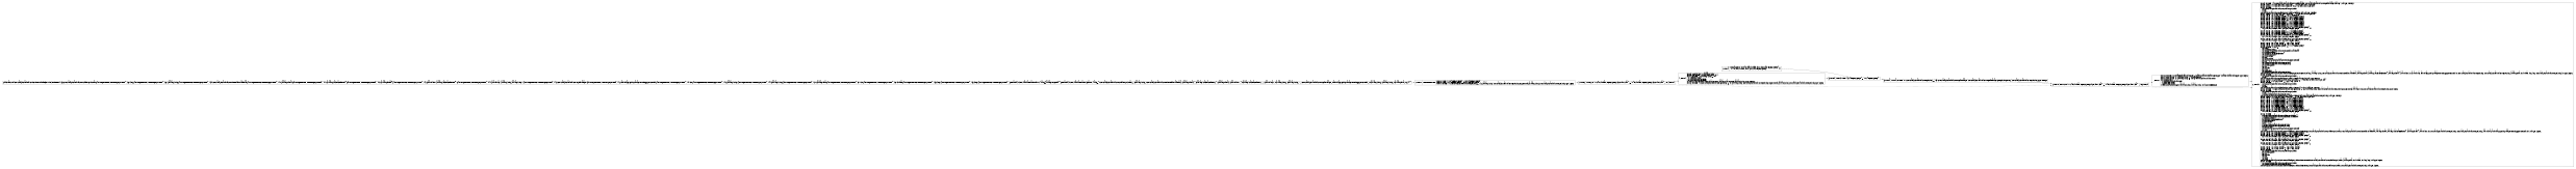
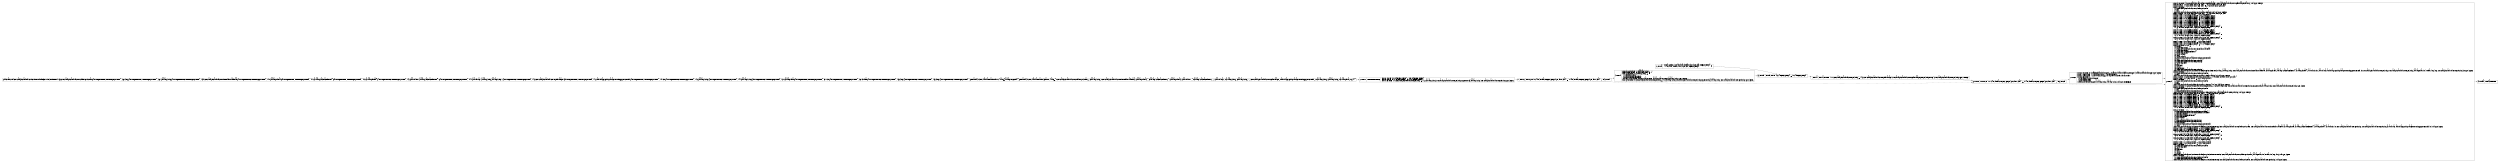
  digraph {
    rankdir=LR
    node [shape=record]
-   n1 [label="{0\:\ 0x0000|MTH_ENTER_MTH\l|0x0000: MOVE  (r12 I:?[OBJECT, ARRAY]) = (r35 I:?[OBJECT, ARRAY]) \l0x0002: MOVE  (r0 I:?[OBJECT, ARRAY]) = (r49 I:?[OBJECT, ARRAY]) \l0x0004: INVOKE  (r7 I:com.crashlytics.android.core.ByteString) = (r48 I:java.lang.String) com.crashlytics.android.core.ByteString.copyFromUtf8(java.lang.String):com.crashlytics.android.core.ByteString type: STATIC \l}"]
+   n1 [label="{0\:\ 0x0000|MTH_ENTER_BLOCK\l|0x0000: MOVE  (r12 I:?[OBJECT, ARRAY]) = (r35 I:?[OBJECT, ARRAY]) \l0x0002: MOVE  (r0 I:?[OBJECT, ARRAY]) = (r49 I:?[OBJECT, ARRAY]) \l0x0004: INVOKE  (r7 I:com.crashlytics.android.core.ByteString) = (r48 I:java.lang.String) com.crashlytics.android.core.ByteString.copyFromUtf8(java.lang.String):com.crashlytics.android.core.ByteString type: STATIC \l}"]
    n2 [label="{1\:\ 0x0008|0x0008: IF  (r0 I:?[int, boolean, OBJECT, ARRAY, byte, short, char]) != (0 ?[int, boolean, OBJECT, ARRAY, byte, short, char])  \-\> B:4:0x000d \l}"]
    n3 [label="{4\:\ 0x000d|0x000d: CONST_STR  (r1 I:java.lang.String) =  \"\-\" \l0x000f: CONST_STR  (r2 I:java.lang.String) =  \"\" \l0x0011: INVOKE  (r0 I:java.lang.String) = \l  (r0 I:java.lang.String)\l  (r1 I:java.lang.CharSequence)\l  (r2 I:java.lang.CharSequence)\l java.lang.String.replace(java.lang.CharSequence, java.lang.CharSequence):java.lang.String type: VIRTUAL \l0x0015: INVOKE  (r0 I:com.crashlytics.android.core.ByteString) = (r0 I:java.lang.String) com.crashlytics.android.core.ByteString.copyFromUtf8(java.lang.String):com.crashlytics.android.core.ByteString type: STATIC \l}"]
    n4 [label="{6\:\ 0x001e|0x001e: IF  (r11 I:?[int, boolean, OBJECT, ARRAY, byte, short, char]) != (0 ?[int, boolean, OBJECT, ARRAY, byte, short, char])  \-\> B:8:0x002b \l}"]
    n5 [label="{2\:\ 0x000a|0x000a: CONST  (r0 I:?[int, float, boolean, short, byte, char, OBJECT, ARRAY]) = \l  (0 ?[int, float, boolean, short, byte, char, OBJECT, ARRAY])\l \l}"]
    n6 [label="{3\:\ 0x000b|0x000b: MOVE  (r8 I:?[OBJECT, ARRAY]) = (r0 I:?[OBJECT, ARRAY]) \l}"]
    n7 [label="{5\:\ 0x001a|0x001a: INVOKE  (r11 I:com.crashlytics.android.core.ByteString) = (r45 I:com.crashlytics.android.core.LogFileManager) com.crashlytics.android.core.LogFileManager.getByteStringForLog():com.crashlytics.android.core.ByteString type: VIRTUAL \l}"]
    n8 [label="{7\:\ 0x0020|0x0020: INVOKE  (r0 I:io.fabric.sdk.android.Logger) =  io.fabric.sdk.android.Fabric.getLogger():io.fabric.sdk.android.Logger type: STATIC \l0x0024: CONST_STR  (r1 I:java.lang.String) =  \"CrashlyticsCore\" \l0x0026: CONST_STR  (r2 I:java.lang.String) =  \"No log data to include with this event.\" \l0x0028: INVOKE  \l  (r0 I:io.fabric.sdk.android.Logger)\l  (r1 I:java.lang.String)\l  (r2 I:java.lang.String)\l io.fabric.sdk.android.Logger.d(java.lang.String, java.lang.String):void type: INTERFACE \l}"]
    n9 [label="{8\:\ 0x002b|0x002b: INVOKE  (r45 I:com.crashlytics.android.core.LogFileManager) com.crashlytics.android.core.LogFileManager.clearLog():void type: VIRTUAL \l0x002e: CONST  (r0 I:?[int, float, short, byte, char]) = (10 ?[int, float, short, byte, char]) \l0x0030: CONST  (r1 I:?[int, float, short, byte, char]) = (2 ?[int, float, short, byte, char]) \l0x0031: INVOKE  \l  (r12 I:com.crashlytics.android.core.CodedOutputStream)\l  (r0 I:int)\l  (r1 I:int)\l com.crashlytics.android.core.CodedOutputStream.writeTag(int, int):void type: VIRTUAL \l0x0034: CONST  (r21 I:?[int, float, short, byte, char]) = (8 ?[int, float, short, byte, char]) \l0x0036: MOVE  (r13 I:?[long, double]) = (r36 I:?[long, double]) \l0x0038: MOVE  (r15 I:?[OBJECT, ARRAY]) = (r38 I:?[OBJECT, ARRAY]) \l0x003a: MOVE  (r16 I:?[OBJECT, ARRAY]) = (r39 I:?[OBJECT, ARRAY]) \l0x003c: MOVE  (r17 I:?[OBJECT, ARRAY]) = (r40 I:?[OBJECT, ARRAY]) \l0x003e: MOVE  (r18 I:?[OBJECT, ARRAY]) = (r41 I:?[OBJECT, ARRAY]) \l0x0040: MOVE  (r19 I:?[OBJECT, ARRAY]) = (r42 I:?[OBJECT, ARRAY]) \l0x0042: MOVE  (r20 I:?[OBJECT, ARRAY]) = (r43 I:?[OBJECT, ARRAY]) \l0x0044: MOVE  (r22 I:?[OBJECT, ARRAY]) = (r44 I:?[OBJECT, ARRAY]) \l0x0046: MOVE  (r23 I:?[OBJECT, ARRAY]) = (r46 I:?[OBJECT, ARRAY]) \l0x0048: MOVE  (r24 I:?[int, float, boolean, short, byte, char, OBJECT, ARRAY]) = \l  (r47 I:?[int, float, boolean, short, byte, char, OBJECT, ARRAY])\l \l0x004a: MOVE  (r25 I:?[OBJECT, ARRAY]) = (r7 I:?[OBJECT, ARRAY]) \l0x004c: MOVE  (r26 I:?[OBJECT, ARRAY]) = (r8 I:?[OBJECT, ARRAY]) \l0x004e: MOVE  (r27 I:?[OBJECT, ARRAY]) = (r50 I:?[OBJECT, ARRAY]) \l0x0050: MOVE  (r28 I:?[int, float, boolean, short, byte, char, OBJECT, ARRAY]) = \l  (r51 I:?[int, float, boolean, short, byte, char, OBJECT, ARRAY])\l \l0x0052: MOVE  (r29 I:?[int, float, boolean, short, byte, char, OBJECT, ARRAY]) = \l  (r52 I:?[int, float, boolean, short, byte, char, OBJECT, ARRAY])\l \l0x0054: MOVE  (r30 I:?[long, double]) = (r53 I:?[long, double]) \l0x0056: MOVE  (r32 I:?[long, double]) = (r55 I:?[long, double]) \l0x0058: MOVE  (r34 I:?[OBJECT, ARRAY]) = (r11 I:?[OBJECT, ARRAY]) \l0x005a: INVOKE  (r0 I:int) = \l  (r13 I:long)\l  (r15 I:java.lang.String)\l  (r16 I:com.crashlytics.android.core.TrimmedThrowableData)\l  (r17 I:java.lang.Thread)\l  (r18 I:java.lang.StackTraceElement[])\l  (r19 I:java.lang.Thread[])\l  (r20 I:java.util.List)\l  (r21 I:int)\l  (r22 I:java.util.Map)\l  (r23 I:android.app.ActivityManager$RunningAppProcessInfo)\l  (r24 I:int)\l  (r25 I:com.crashlytics.android.core.ByteString)\l  (r26 I:com.crashlytics.android.core.ByteString)\l  (r27 I:java.lang.Float)\l  (r28 I:int)\l  (r29 I:boolean)\l  (r30 I:long)\l  (r32 I:getLogger)\l  (r34 I:com.crashlytics.android.core.ByteString)\l com.crashlytics.android.core.SessionProtobufHelper.getSessionEventSize(long, java.lang.String, com.crashlytics.android.core.TrimmedThrowableData, java.lang.Thread, java.lang.StackTraceElement[], java.lang.Thread[], java.util.List, int, java.util.Map, android.app.ActivityManager$RunningAppProcessInfo, int, com.crashlytics.android.core.ByteString, com.crashlytics.android.core.ByteString, java.lang.Float, int, boolean, long, long, com.crashlytics.android.core.ByteString):int type: STATIC \l0x005e: INVOKE  \l  (r12 I:com.crashlytics.android.core.CodedOutputStream)\l  (r0 I:int)\l com.crashlytics.android.core.CodedOutputStream.writeRawVarint32(int):void type: VIRTUAL \l0x0061: CONST  (r0 I:?[boolean, int, float, short, byte, char]) = (1 ?[boolean, int, float, short, byte, char]) \l0x0062: MOVE  (r2 I:?[long, double]) = (r36 I:?[long, double]) \l0x0064: INVOKE  \l  (r12 I:com.crashlytics.android.core.CodedOutputStream)\l  (r0 I:int)\l  (r2 I:long)\l com.crashlytics.android.core.CodedOutputStream.writeUInt64(int, long):void type: VIRTUAL \l0x0067: INVOKE  (r0 I:com.crashlytics.android.core.ByteString) = (r38 I:java.lang.String) com.crashlytics.android.core.ByteString.copyFromUtf8(java.lang.String):com.crashlytics.android.core.ByteString type: STATIC \l0x006b: INVOKE  \l  (r12 I:com.crashlytics.android.core.CodedOutputStream)\l  (r1 I:int)\l  (r0 I:com.crashlytics.android.core.ByteString)\l com.crashlytics.android.core.CodedOutputStream.writeBytes(int, com.crashlytics.android.core.ByteString):void type: VIRTUAL \l0x006e: CONST  (r6 I:?[int, float, short, byte, char]) = (8 ?[int, float, short, byte, char]) \l0x0070: MOVE  (r0 I:?[OBJECT, ARRAY]) = (r35 I:?[OBJECT, ARRAY]) \l0x0072: MOVE  (r1 I:?[OBJECT, ARRAY]) = (r39 I:?[OBJECT, ARRAY]) \l0x0074: MOVE  (r2 I:?[OBJECT, ARRAY]) = (r40 I:?[OBJECT, ARRAY]) \l0x0076: MOVE  (r3 I:?[OBJECT, ARRAY]) = (r41 I:?[OBJECT, ARRAY]) \l0x0078: MOVE  (r4 I:?[OBJECT, ARRAY]) = (r42 I:?[OBJECT, ARRAY]) \l0x007a: MOVE  (r5 I:?[OBJECT, ARRAY]) = (r43 I:?[OBJECT, ARRAY]) \l0x007c: MOVE  (r9 I:?[OBJECT, ARRAY]) = (r44 I:?[OBJECT, ARRAY]) \l0x007e: MOVE  (r10 I:?[OBJECT, ARRAY]) = (r46 I:?[OBJECT, ARRAY]) \l0x0080: MOVE  (r13 I:?[OBJECT, ARRAY]) = (r11 I:?[OBJECT, ARRAY]) \l0x0081: MOVE  (r11 I:?[int, float, boolean, short, byte, char, OBJECT, ARRAY]) = \l  (r47 I:?[int, float, boolean, short, byte, char, OBJECT, ARRAY])\l \l0x0083: INVOKE  \l  (r0 I:com.crashlytics.android.core.CodedOutputStream)\l  (r1 I:com.crashlytics.android.core.TrimmedThrowableData)\l  (r2 I:java.lang.Thread)\l  (r3 I:java.lang.StackTraceElement[])\l  (r4 I:java.lang.Thread[])\l  (r5 I:java.util.List)\l  (r6 I:int)\l  (r7 I:com.crashlytics.android.core.ByteString)\l  (r8 I:com.crashlytics.android.core.ByteString)\l  (r9 I:java.util.Map)\l  (r10 I:android.app.ActivityManager$RunningAppProcessInfo)\l  (r11 I:int)\l com.crashlytics.android.core.SessionProtobufHelper.writeSessionEventApp(com.crashlytics.android.core.CodedOutputStream, com.crashlytics.android.core.TrimmedThrowableData, java.lang.Thread, java.lang.StackTraceElement[], java.lang.Thread[], java.util.List, int, com.crashlytics.android.core.ByteString, com.crashlytics.android.core.ByteString, java.util.Map, android.app.ActivityManager$RunningAppProcessInfo, int):void type: STATIC \l0x0086: MOVE  (r36 I:?[OBJECT, ARRAY]) = (r35 I:?[OBJECT, ARRAY]) \l0x0088: MOVE  (r37 I:?[OBJECT, ARRAY]) = (r50 I:?[OBJECT, ARRAY]) \l0x008a: MOVE  (r38 I:?[int, float, boolean, short, byte, char, OBJECT, ARRAY]) = \l  (r51 I:?[int, float, boolean, short, byte, char, OBJECT, ARRAY])\l \l0x008c: MOVE  (r39 I:?[int, float, boolean, short, byte, char, OBJECT, ARRAY]) = \l  (r52 I:?[int, float, boolean, short, byte, char, OBJECT, ARRAY])\l \l0x008e: MOVE  (r40 I:?[int, float, boolean, short, byte, char, OBJECT, ARRAY]) = \l  (r47 I:?[int, float, boolean, short, byte, char, OBJECT, ARRAY])\l \l0x0090: MOVE  (r41 I:?[long, double]) = (r53 I:?[long, double]) \l0x0092: MOVE  (r43 I:?[long, double]) = (r55 I:?[long, double]) \l0x0094: INVOKE  \l  (r36 I:com.crashlytics.android.core.CodedOutputStream)\l  (r37 I:java.lang.Float)\l  (r38 I:int)\l  (r39 I:boolean)\l  (r40 I:int)\l  (r41 I:long)\l  (r43 I:long)\l com.crashlytics.android.core.SessionProtobufHelper.writeSessionEventDevice(com.crashlytics.android.core.CodedOutputStream, java.lang.Float, int, boolean, int, long, long):void type: STATIC \l0x0097: INVOKE  \l  (r12 I:com.crashlytics.android.core.CodedOutputStream)\l  (r13 I:com.crashlytics.android.core.ByteString)\l com.crashlytics.android.core.SessionProtobufHelper.writeSessionEventLog(com.crashlytics.android.core.CodedOutputStream, com.crashlytics.android.core.ByteString):void type: STATIC \l}"]
+   n10 [label="{9\:\ 0x009a|0x009a: RETURN   \l}"]
    n11 [label="{public static void com.crashlytics.android.core.SessionProtobufHelper.writeSessionEvent((r35 I:com.crashlytics.android.core.CodedOutputStream A[IMMUTABLE_TYPE, METHOD_ARGUMENT]), (r36 I:long A[IMMUTABLE_TYPE, METHOD_ARGUMENT]), (r38 I:java.lang.String A[IMMUTABLE_TYPE, METHOD_ARGUMENT]), (r39 I:com.crashlytics.android.core.TrimmedThrowableData A[IMMUTABLE_TYPE, METHOD_ARGUMENT]), (r40 I:java.lang.Thread A[IMMUTABLE_TYPE, METHOD_ARGUMENT]), (r41 I:java.lang.StackTraceElement[] A[IMMUTABLE_TYPE, METHOD_ARGUMENT]), (r42 I:java.lang.Thread[] A[IMMUTABLE_TYPE, METHOD_ARGUMENT]), (r43 I:java.util.List\<java.lang.StackTraceElement[]\> A[IMMUTABLE_TYPE, METHOD_ARGUMENT]), (r44 I:java.util.Map\<java.lang.String, java.lang.String\> A[IMMUTABLE_TYPE, METHOD_ARGUMENT]), (r45 I:com.crashlytics.android.core.LogFileManager A[IMMUTABLE_TYPE, METHOD_ARGUMENT]), (r46 I:android.app.ActivityManager$RunningAppProcessInfo A[IMMUTABLE_TYPE, METHOD_ARGUMENT]), (r47 I:int A[IMMUTABLE_TYPE, METHOD_ARGUMENT]), (r48 I:java.lang.String A[IMMUTABLE_TYPE, METHOD_ARGUMENT]), (r49 I:java.lang.String A[IMMUTABLE_TYPE, METHOD_ARGUMENT]), (r50 I:java.lang.Float A[IMMUTABLE_TYPE, METHOD_ARGUMENT]), (r51 I:int A[IMMUTABLE_TYPE, METHOD_ARGUMENT]), (r52 I:boolean A[IMMUTABLE_TYPE, METHOD_ARGUMENT]), (r53 I:long A[IMMUTABLE_TYPE, METHOD_ARGUMENT]), (r55 I:long A[IMMUTABLE_TYPE, METHOD_ARGUMENT]))  | Annotation[SYSTEM, dalvik.annotation.Throws, \{value=[java.lang.Exception]\}], Annotation[SYSTEM, dalvik.annotation.Signature, \{value=[(, Lcom\/crashlytics\/android\/core\/CodedOutputStream;, J, Ljava\/lang\/String;, Lcom\/crashlytics\/android\/core\/TrimmedThrowableData;, Ljava\/lang\/Thread;, [, Ljava\/lang\/StackTraceElement;, [, Ljava\/lang\/Thread;, Ljava\/util\/List\<, [, Ljava\/lang\/StackTraceElement;, \>;, Ljava\/util\/Map\<, Ljava\/lang\/String;, Ljava\/lang\/String;, \>;, Lcom\/crashlytics\/android\/core\/LogFileManager;, Landroid\/app\/ActivityManager$RunningAppProcessInfo;, I, Ljava\/lang\/String;, Ljava\/lang\/String;, Ljava\/lang\/Float;, IZJJ)V]\}]\l}"]
    n1 -> n2
    n2 -> n3
    n2 -> n4 [style=dashed]
    n3 -> n6
    n4 -> n8 [style=dashed]
    n4 -> n9 [style=dashed]
    n5 -> n6
    n6 -> n7 [style=dashed]
    n7 -> n4
    n8 -> n9
+   n9 -> n10
    n11 -> n1
  }
